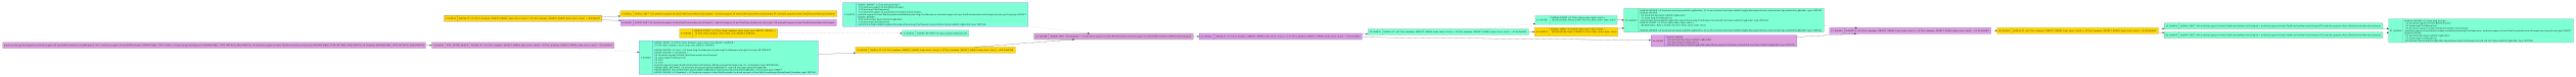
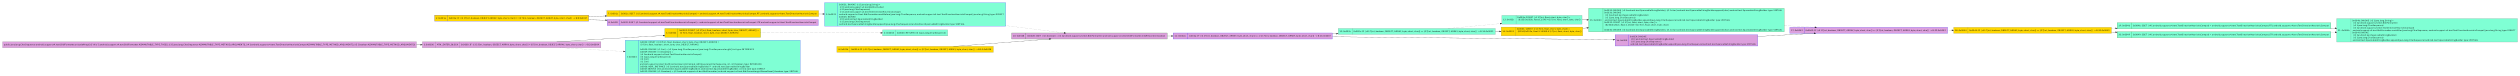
  digraph {
    fontname="IBM Plex Sans"
    rankdir=LR
    node [color=gray40 fillcolor=aquamarine fontname="IBM Plex Sans" shape=record style=filled]
    edge [fontname="IBM Plex Sans" style=solid]
    n1 [fillcolor=plum label="{0\:\ 0x0000|MTH_ENTER_BLOCK\l|0x0000: IF  (r3 I:?[int, boolean, OBJECT, ARRAY, byte, short, char]) != (0 ?[int, boolean, OBJECT, ARRAY, byte, short, char])  \-\> B:3:0x0004 \l}"]
    n2 [color=darkgreen fillcolor=gold label="{1\:\ 0x0002|0x0002: CONST  (r3 I:?[int, float, boolean, short, byte, char, OBJECT, ARRAY]) = \l  (0 ?[int, float, boolean, short, byte, char, OBJECT, ARRAY])\l \l}"]
    n3 [color=blue label="{3\:\ 0x0004|0x0004: CONST  (r0 I:?[int, float, boolean, short, byte, char, OBJECT, ARRAY]) = \l  (0 ?[int, float, boolean, short, byte, char, OBJECT, ARRAY])\l \l0x0005: INVOKE  (r1 I:int) = (r3 I:java.lang.CharSequence) java.lang.CharSequence.length():int type: INTERFACE \l0x0009: INVOKE  (r4 I:boolean) = \l  (r4 I:android.support.v4.text.TextDirectionHeuristicCompat)\l  (r3 I:java.lang.CharSequence)\l  (r0 I:int)\l  (r1 I:int)\l android.support.v4.text.TextDirectionHeuristicCompat.isRtl(java.lang.CharSequence, int, int):boolean type: INTERFACE \l0x000d: NEW_INSTANCE  (r0 I:android.text.SpannableStringBuilder) =  android.text.SpannableStringBuilder \l0x000f: INVOKE  (r0 I:android.text.SpannableStringBuilder) android.text.SpannableStringBuilder.\<init\>():void type: DIRECT \l0x0012: INVOKE  (r1 I:boolean) = (r2 I:android.support.v4.text.BidiFormatter) android.support.v4.text.BidiFormatter.getStereoReset():boolean type: VIRTUAL \l}"]
    n4 [label="{2\:\ 0x0003|0x0003: RETURN  (r3 I:java.lang.CharSequence) \l}"]
    n5 [fillcolor=gold label="{4\:\ 0x0016|0x0016: IF  (r1 I:?[int, boolean, OBJECT, ARRAY, byte, short, char]) == (0 ?[int, boolean, OBJECT, ARRAY, byte, short, char])  \-\> B:10:0x0028 \l}"]
    n6 [color=darkgreen fillcolor=plum label="{10\:\ 0x0028|0x0028: IGET  (r1 I:boolean) = (r2 I:android.support.v4.text.BidiFormatter) android.support.v4.text.BidiFormatter.mIsRtlContext boolean \l}"]
    n7 [color=blue fillcolor=plum label="{11\:\ 0x002a|0x002a: IF  (r4 I:?[int, boolean, OBJECT, ARRAY, byte, short, char]) == (r1 I:?[int, boolean, OBJECT, ARRAY, byte, short, char])  \-\> B:16:0x003f \l}"]
    n8 [color=blue fillcolor=gold label="{6\:\ 0x001a|0x001a: IF  (r4 I:?[int, boolean, OBJECT, ARRAY, byte, short, char]) == (0 ?[int, boolean, OBJECT, ARRAY, byte, short, char])  \-\> B:8:0x001f \l}"]
    n9 [fillcolor=gold label="{7\:\ 0x001c|0x001c: SGET  (r1 I:android.support.v4.text.TextDirectionHeuristicCompat) =  android.support.v4.text.TextDirectionHeuristicsCompat.RTL android.support.v4.text.TextDirectionHeuristicCompat \l}"]
    n10 [color=blue fillcolor=plum label="{8\:\ 0x001f|0x001f: SGET  (r1 I:android.support.v4.text.TextDirectionHeuristicCompat) =  android.support.v4.text.TextDirectionHeuristicsCompat.LTR android.support.v4.text.TextDirectionHeuristicCompat \l}"]
    n11 [color=blue label="{9\:\ 0x0021|0x0021: INVOKE  (r1 I:java.lang.String) = \l  (r2 I:android.support.v4.text.BidiFormatter)\l  (r3 I:java.lang.CharSequence)\l  (r1 I:android.support.v4.text.TextDirectionHeuristicCompat)\l android.support.v4.text.BidiFormatter.markBefore(java.lang.CharSequence, android.support.v4.text.TextDirectionHeuristicCompat):java.lang.String type: DIRECT \l0x0025: INVOKE  \l  (r0 I:android.text.SpannableStringBuilder)\l  (r1 I:java.lang.CharSequence)\l android.text.SpannableStringBuilder.append(java.lang.CharSequence):android.text.SpannableStringBuilder type: VIRTUAL \l}"]
    n12 [label="{12\:\ 0x002c|0x002c: IF  (r4 I:?[int, boolean, OBJECT, ARRAY, byte, short, char]) == (0 ?[int, boolean, OBJECT, ARRAY, byte, short, char])  \-\> B:14:0x0031 \l}"]
    n13 [color=blue fillcolor=plum label="{16\:\ 0x003f|0x003f: INVOKE  \l  (r0 I:android.text.SpannableStringBuilder)\l  (r3 I:java.lang.CharSequence)\l android.text.SpannableStringBuilder.append(java.lang.CharSequence):android.text.SpannableStringBuilder type: VIRTUAL \l}"]
    n14 [label="{13\:\ 0x002e|0x002e: CONST  (r1 I:?[int, float, short, byte, char]) = \l  (8235(0x202b, float:1.154E\-41) ?[int, float, short, byte, char])\l \l}"]
    n15 [fillcolor=gold label="{14\:\ 0x0031|0x0031: CONST  (r1 I:?[int, float, short, byte, char]) = \l  (8234(0x202a, float:1.1538E\-41) ?[int, float, short, byte, char])\l \l}"]
    n16 [color=blue fillcolor=plum label="{17\:\ 0x0042|0x0042: IF  (r5 I:?[int, boolean, OBJECT, ARRAY, byte, short, char]) == (0 ?[int, boolean, OBJECT, ARRAY, byte, short, char])  \-\> B:22:0x0052 \l}"]
    n17 [color=darkgreen label="{15\:\ 0x0033|0x0033: INVOKE  (r0 I:android.text.SpannableStringBuilder), (r1 I:char) android.text.SpannableStringBuilder.append(char):android.text.SpannableStringBuilder type: VIRTUAL \l0x0036: INVOKE  \l  (r0 I:android.text.SpannableStringBuilder)\l  (r3 I:java.lang.CharSequence)\l android.text.SpannableStringBuilder.append(java.lang.CharSequence):android.text.SpannableStringBuilder type: VIRTUAL \l0x0039: CONST  (r1 I:?[int, float, short, byte, char]) = \l  (8236(0x202c, float:1.1541E\-41) ?[int, float, short, byte, char])\l \l0x003b: INVOKE  (r0 I:android.text.SpannableStringBuilder), (r1 I:char) android.text.SpannableStringBuilder.append(char):android.text.SpannableStringBuilder type: VIRTUAL \l}"]
    n18 [fillcolor=gold label="{18\:\ 0x0044|0x0044: IF  (r4 I:?[int, boolean, OBJECT, ARRAY, byte, short, char]) == (0 ?[int, boolean, OBJECT, ARRAY, byte, short, char])  \-\> B:20:0x0049 \l}"]
    n19 [color=darkgreen label="{19\:\ 0x0046|0x0046: SGET  (r4 I:android.support.v4.text.TextDirectionHeuristicCompat) =  android.support.v4.text.TextDirectionHeuristicsCompat.RTL android.support.v4.text.TextDirectionHeuristicCompat \l}"]
    n20 [color=darkgreen label="{20\:\ 0x0049|0x0049: SGET  (r4 I:android.support.v4.text.TextDirectionHeuristicCompat) =  android.support.v4.text.TextDirectionHeuristicsCompat.LTR android.support.v4.text.TextDirectionHeuristicCompat \l}"]
    n21 [label="{21\:\ 0x004b|0x004b: INVOKE  (r3 I:java.lang.String) = \l  (r2 I:android.support.v4.text.BidiFormatter)\l  (r3 I:java.lang.CharSequence)\l  (r4 I:android.support.v4.text.TextDirectionHeuristicCompat)\l android.support.v4.text.BidiFormatter.markAfter(java.lang.CharSequence, android.support.v4.text.TextDirectionHeuristicCompat):java.lang.String type: DIRECT \l0x004f: INVOKE  \l  (r0 I:android.text.SpannableStringBuilder)\l  (r3 I:java.lang.CharSequence)\l android.text.SpannableStringBuilder.append(java.lang.CharSequence):android.text.SpannableStringBuilder type: VIRTUAL \l}"]
    n22 [fillcolor=plum label="{public java.lang.CharSequence android.support.v4.text.BidiFormatter.unicodeWrap((r2 'this' I:android.support.v4.text.BidiFormatter A[IMMUTABLE_TYPE, THIS]), (r3 I:java.lang.CharSequence A[IMMUTABLE_TYPE, METHOD_ARGUMENT]), (r4 I:android.support.v4.text.TextDirectionHeuristicCompat A[IMMUTABLE_TYPE, METHOD_ARGUMENT]), (r5 I:boolean A[IMMUTABLE_TYPE, METHOD_ARGUMENT])) }"]
+   n1 -> n2
    n1 -> n3 [style=dotted]
    n2 -> n4 [style=dotted]
-   n3 -> n5
    n5 -> n6
    n6 -> n7
    n7 -> n12
    n7 -> n13
    n8 -> n9
    n8 -> n10
+   n9 -> n11
    n11 -> n6 [style=dotted]
    n12 -> n14 [style=dotted]
    n12 -> n15
    n13 -> n16
    n14 -> n17
    n15 -> n17
    n16 -> n18 [style=dotted]
    n17 -> n16 [style=dotted]
    n18 -> n19 [style=dotted]
    n18 -> n20
    n19 -> n21
    n20 -> n21 [style=dotted]
    n22 -> n1
  }
